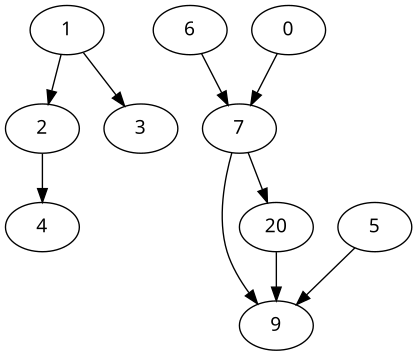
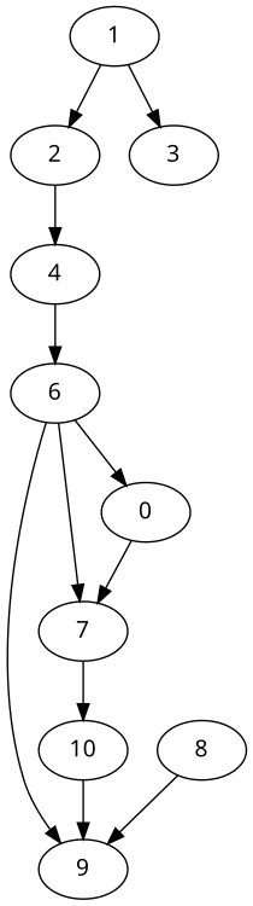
  digraph {
    fontname="Noto Sans"
    node [fontname="Noto Sans"]
    edge [fontname="Noto Sans"]
    1
    2
    3
    4
    6
-   5
+   5 [label=8]
    9
    7
    n9 [label=0]
-   10 [label=20]
+   10
    1 -> 2
    1 -> 3
    2 -> 4
+   4 -> 6
    6 -> 7
+   6 -> n9
    5 -> 9
-   7 -> 9
+   6 -> 9
    7 -> 10
    n9 -> 7
    10 -> 9
  }
